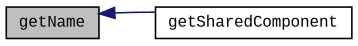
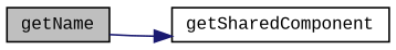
  digraph {
    rankdir=LR
    fontname="Liberation Mono"
    node [color=black fontname="Liberation Mono" fontsize=10 shape=record style=filled]
    n1 [fillcolor=grey75 fontcolor=black height=0.2 label=getName width=0.4]
    n2 [fillcolor=white height=0.2 label=getSharedComponent width=0.4]
-   n2 -> n1 [color=midnightblue fontname="Liberation Mono" fontsize=10 labelfontname=Helvetica labelfontsize=10 style=solid]
+   n1 -> n2 [color=midnightblue fontname="Liberation Mono" fontsize=10 labelfontname=Helvetica labelfontsize=10 style=solid]
  }
